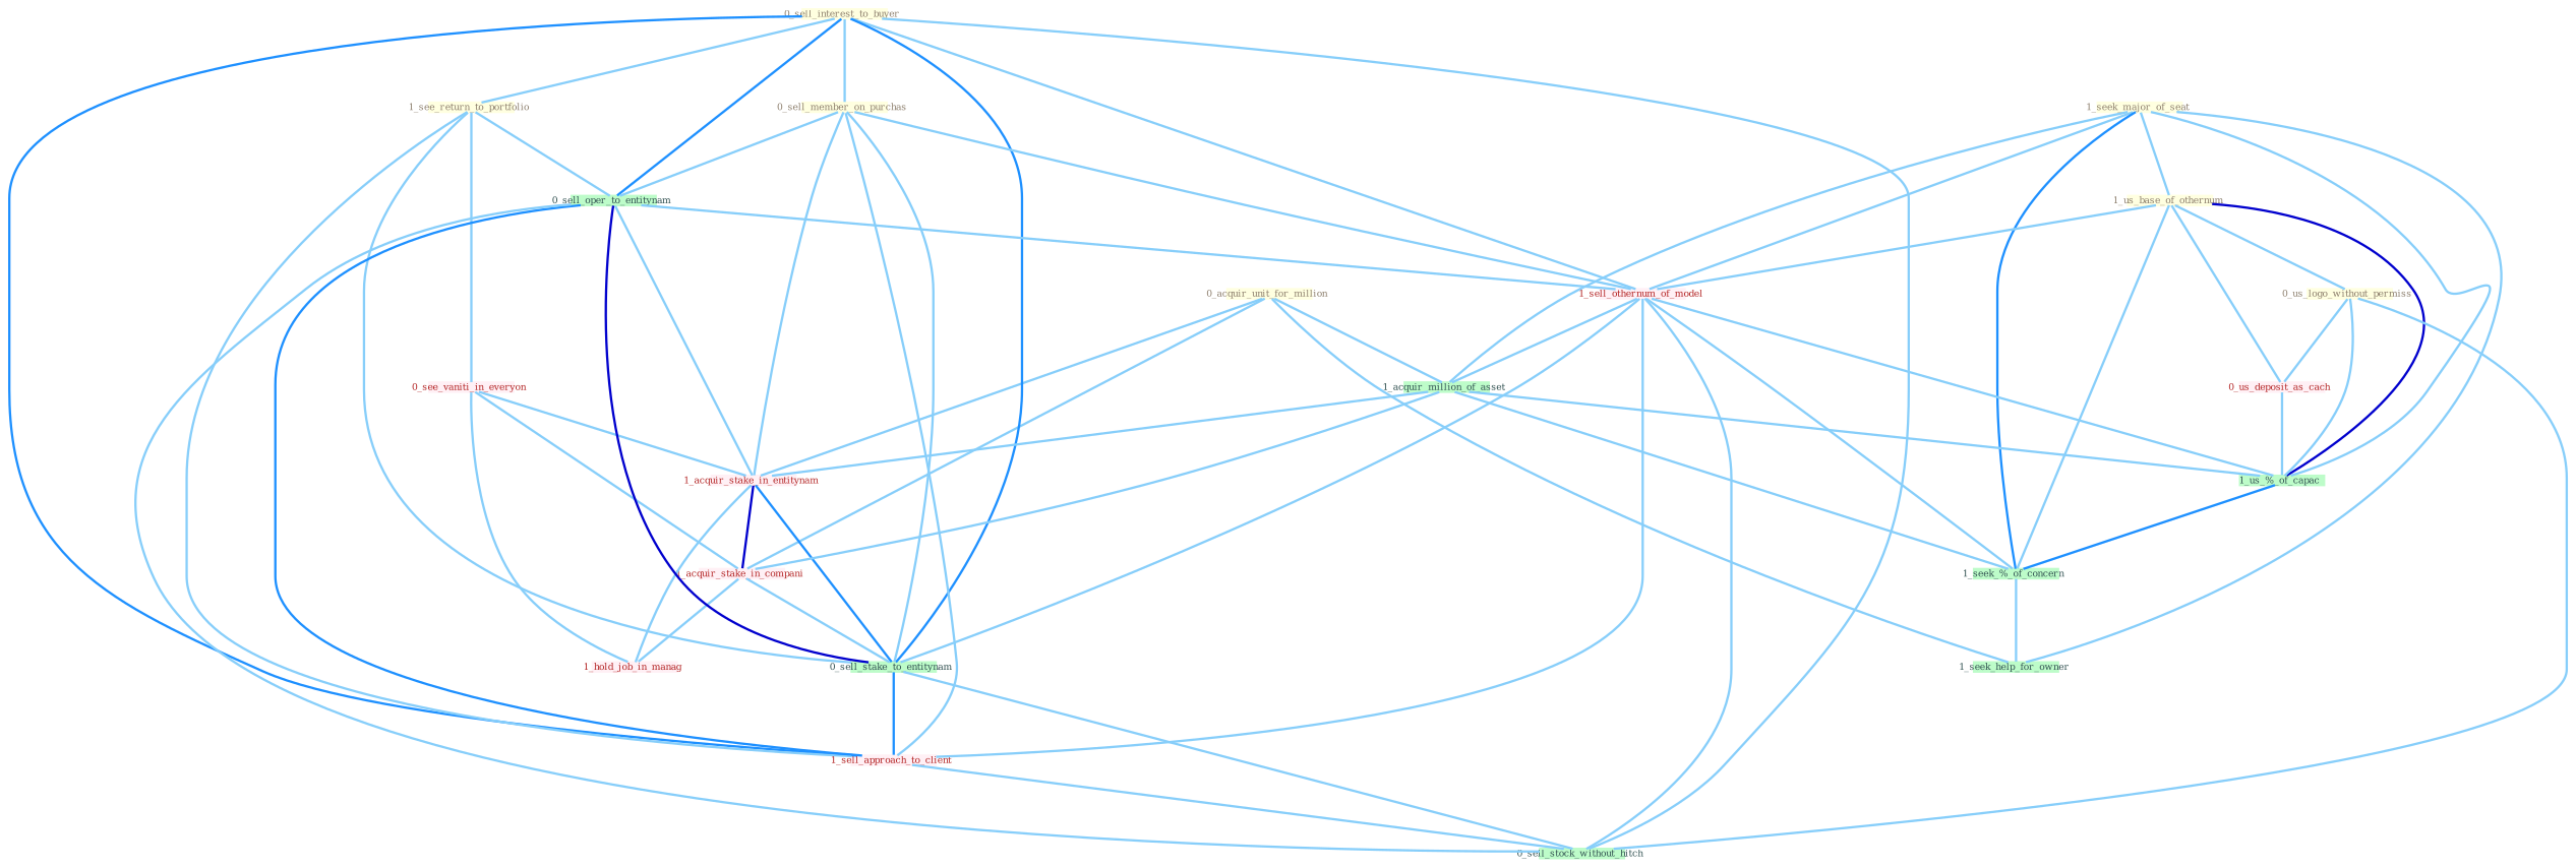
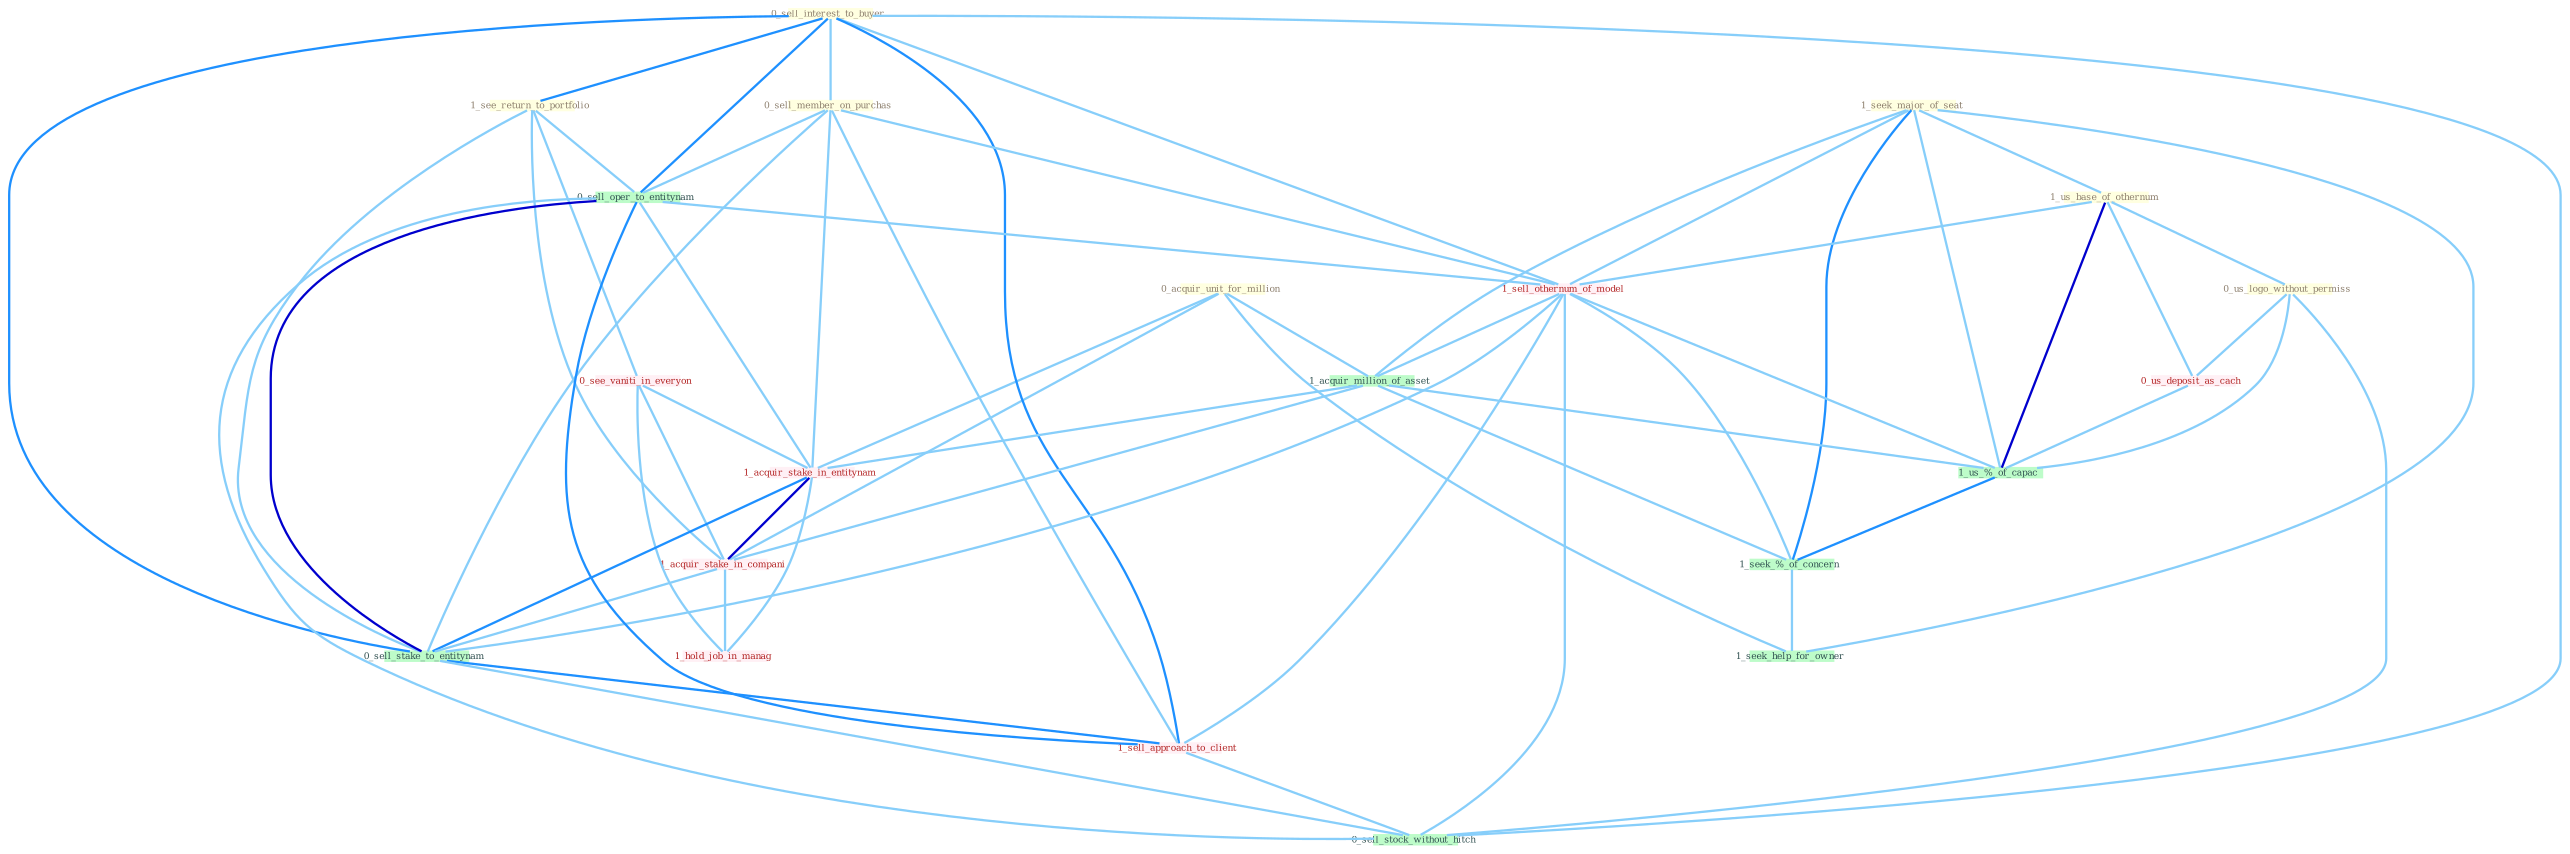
  graph {
    node [color="#ffffe0" fixedsize=true fontcolor="#8b7d6b" fontsize=4 shape=polygon style=filled]
    edge [color="#87cefa" w=1]
    "0_acquir_unit_for_million " [height=.06 width=.5]
    "1_seek_major_of_seat " [height=.06 width=.5]
    "1_us_base_of_othernum " [height=.06 width=.5]
    "0_sell_interest_to_buyer " [height=.06 width=.5]
    "0_sell_member_on_purchas " [height=.06 width=.5]
    "0_us_logo_without_permiss " [height=.06 width=.5]
    "1_see_return_to_portfolio " [height=.06 width=.5]
    "1_sell_othernum_of_model " [color="#fff0f5" fontcolor="#b22222" height=.06 width=.5]
    "0_see_vaniti_in_everyon " [color="#fff0f5" fontcolor="#b22222" height=.06 width=.5]
    "0_us_deposit_as_cach " [color="#fff0f5" fontcolor="#b22222" height=.06 width=.5]
    "1_acquir_stake_in_entitynam " [color="#fff0f5" fontcolor="#b22222" height=.06 width=.5]
    "1_acquir_stake_in_compani " [color="#fff0f5" fontcolor="#b22222" height=.06 width=.5]
    "1_sell_approach_to_client " [color="#fff0f5" fontcolor="#b22222" height=.06 width=.5]
    "1_hold_job_in_manag " [color="#fff0f5" fontcolor="#b22222" height=.06 width=.5]
    "1_acquir_million_of_asset " [color="#BDFCC9" fontcolor="#2f4f4f" height=.06 width=.5]
    "1_seek_help_for_owner " [color="#BDFCC9" fontcolor="#2f4f4f" height=.06 width=.5]
    "1_us_%_of_capac " [color="#BDFCC9" fontcolor="#2f4f4f" height=.06 width=.5]
    "1_seek_%_of_concern " [color="#BDFCC9" fontcolor="#2f4f4f" height=.06 width=.5]
    "0_sell_oper_to_entitynam " [color="#BDFCC9" fontcolor="#2f4f4f" height=.06 width=.5]
    "0_sell_stake_to_entitynam " [color="#BDFCC9" fontcolor="#2f4f4f" height=.06 width=.5]
    "0_sell_stock_without_hitch " [color="#BDFCC9" fontcolor="#2f4f4f" height=.06 width=.5]
    subgraph sub_1 {
      "0_acquir_unit_for_million "
      "1_seek_major_of_seat "
      "1_us_base_of_othernum "
      "0_sell_interest_to_buyer "
      "0_sell_member_on_purchas "
      "0_us_logo_without_permiss "
      "1_see_return_to_portfolio "
    }
    subgraph sub_2 {
      "1_sell_othernum_of_model "
      "0_see_vaniti_in_everyon "
      "0_us_deposit_as_cach "
      "1_acquir_stake_in_entitynam "
      "1_acquir_stake_in_compani "
      "1_sell_approach_to_client "
      "1_hold_job_in_manag "
    }
    "0_acquir_unit_for_million " -- "1_acquir_stake_in_entitynam "
    "0_acquir_unit_for_million " -- "1_acquir_stake_in_compani "
    "0_acquir_unit_for_million " -- "1_acquir_million_of_asset "
    "0_acquir_unit_for_million " -- "1_seek_help_for_owner "
    "1_seek_major_of_seat " -- "1_us_base_of_othernum "
    "1_seek_major_of_seat " -- "1_sell_othernum_of_model "
    "1_seek_major_of_seat " -- "1_acquir_million_of_asset "
    "1_seek_major_of_seat " -- "1_seek_help_for_owner "
    "1_seek_major_of_seat " -- "1_us_%_of_capac "
    "1_seek_major_of_seat " -- "1_seek_%_of_concern " [color="#1e90ff" w=2]
    "1_us_base_of_othernum " -- "0_us_logo_without_permiss "
    "1_us_base_of_othernum " -- "1_sell_othernum_of_model "
    "1_us_base_of_othernum " -- "0_us_deposit_as_cach "
    "1_us_base_of_othernum " -- "1_us_%_of_capac " [color="#0000cd" w=2]
-   "1_us_base_of_othernum " -- "1_seek_%_of_concern "
    "0_sell_interest_to_buyer " -- "0_sell_member_on_purchas "
-   "0_sell_interest_to_buyer " -- "1_see_return_to_portfolio "
+   "0_sell_interest_to_buyer " -- "1_see_return_to_portfolio " [color="#1e90ff"]
    "0_sell_interest_to_buyer " -- "1_sell_othernum_of_model "
    "0_sell_interest_to_buyer " -- "1_sell_approach_to_client " [color="#1e90ff" w=2]
    "0_sell_interest_to_buyer " -- "0_sell_oper_to_entitynam " [color="#1e90ff" w=2]
    "0_sell_interest_to_buyer " -- "0_sell_stake_to_entitynam " [color="#1e90ff" w=2]
    "0_sell_interest_to_buyer " -- "0_sell_stock_without_hitch "
    "0_sell_member_on_purchas " -- "1_sell_othernum_of_model "
    "0_sell_member_on_purchas " -- "1_acquir_stake_in_entitynam "
    "0_sell_member_on_purchas " -- "1_sell_approach_to_client "
    "0_sell_member_on_purchas " -- "0_sell_oper_to_entitynam "
    "0_sell_member_on_purchas " -- "0_sell_stake_to_entitynam "
    "0_us_logo_without_permiss " -- "0_us_deposit_as_cach "
    "0_us_logo_without_permiss " -- "1_us_%_of_capac "
    "0_us_logo_without_permiss " -- "0_sell_stock_without_hitch "
    "1_see_return_to_portfolio " -- "0_see_vaniti_in_everyon "
-   "1_see_return_to_portfolio " -- "1_sell_approach_to_client "
+   "1_see_return_to_portfolio " -- "1_acquir_stake_in_compani "
    "1_see_return_to_portfolio " -- "0_sell_oper_to_entitynam "
    "1_see_return_to_portfolio " -- "0_sell_stake_to_entitynam "
    "1_sell_othernum_of_model " -- "1_sell_approach_to_client "
    "1_sell_othernum_of_model " -- "1_acquir_million_of_asset "
    "1_sell_othernum_of_model " -- "1_us_%_of_capac "
    "1_sell_othernum_of_model " -- "1_seek_%_of_concern "
    "1_sell_othernum_of_model " -- "0_sell_stake_to_entitynam "
    "1_sell_othernum_of_model " -- "0_sell_stock_without_hitch "
    "0_see_vaniti_in_everyon " -- "1_acquir_stake_in_entitynam "
    "0_see_vaniti_in_everyon " -- "1_acquir_stake_in_compani "
    "0_see_vaniti_in_everyon " -- "1_hold_job_in_manag "
    "0_us_deposit_as_cach " -- "1_us_%_of_capac "
    "1_acquir_stake_in_entitynam " -- "1_acquir_stake_in_compani " [color="#0000cd" w=3]
    "1_acquir_stake_in_entitynam " -- "1_hold_job_in_manag "
    "1_acquir_stake_in_entitynam " -- "0_sell_stake_to_entitynam " [color="#1e90ff" w=2]
    "1_acquir_stake_in_compani " -- "1_hold_job_in_manag "
    "1_acquir_stake_in_compani " -- "0_sell_stake_to_entitynam "
    "1_sell_approach_to_client " -- "0_sell_stock_without_hitch "
    "1_acquir_million_of_asset " -- "1_acquir_stake_in_entitynam "
    "1_acquir_million_of_asset " -- "1_acquir_stake_in_compani "
    "1_acquir_million_of_asset " -- "1_us_%_of_capac "
    "1_acquir_million_of_asset " -- "1_seek_%_of_concern "
    "1_us_%_of_capac " -- "1_seek_%_of_concern " [color="#1e90ff" w=2]
    "1_seek_%_of_concern " -- "1_seek_help_for_owner "
    "0_sell_oper_to_entitynam " -- "1_sell_othernum_of_model "
    "0_sell_oper_to_entitynam " -- "1_acquir_stake_in_entitynam "
    "0_sell_oper_to_entitynam " -- "1_sell_approach_to_client " [color="#1e90ff" w=2]
    "0_sell_oper_to_entitynam " -- "0_sell_stake_to_entitynam " [color="#0000cd" w=3]
    "0_sell_oper_to_entitynam " -- "0_sell_stock_without_hitch "
    "0_sell_stake_to_entitynam " -- "1_sell_approach_to_client " [color="#1e90ff" w=2]
    "0_sell_stake_to_entitynam " -- "0_sell_stock_without_hitch "
  }
